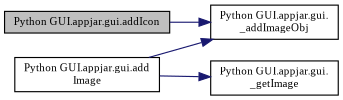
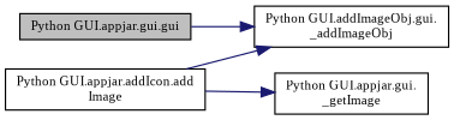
  digraph {
    fontname="Liberation Serif"
    rankdir=LR
    node [color=black fillcolor=white fontname="Liberation Serif" fontsize=10 shape=record style=filled]
    edge [color=midnightblue fontname="Liberation Serif" fontsize=10 labelfontname=Helvetica labelfontsize=10 style=solid]
-   n1 [fillcolor=grey75 fontcolor=black height=0.2 label="Python GUI.appjar.gui.addIcon" width=0.4]
-   n2 [height=0.2 label="Python GUI.appjar.gui.\l_addImageObj" width=0.4]
-   n3 [height=0.2 label="Python GUI.appjar.gui.add\lImage" width=0.4]
+   n1 [fillcolor=grey75 fontcolor=black height=0.2 label="Python GUI.appjar.gui.gui" width=0.4]
+   n2 [height=0.2 label="Python GUI.addImageObj.gui.\l_addImageObj" width=0.4]
+   n3 [height=0.2 label="Python GUI.appjar.addIcon.add\lImage" width=0.4]
    n4 [height=0.2 label="Python GUI.appjar.gui.\l_getImage" width=0.4]
    n1 -> n2
    n3 -> n2
    n3 -> n4
  }
